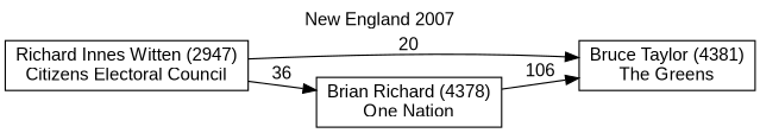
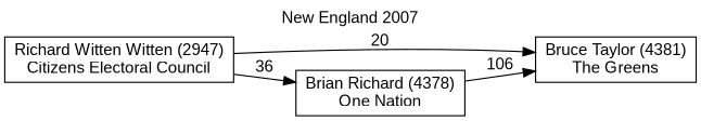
  digraph {
    fontname="Liberation Sans"
    label="New England 2007"
    labelloc=t
    mclimit=10
    rankdir=LR
    node [fontname="Liberation Sans" shape=box]
    edge [fontname="Liberation Sans"]
    n1 [label="Bruce Taylor (4381)\nThe Greens"]
    n2 [label="Brian Richard (4378)\nOne Nation"]
-   n3 [label="Richard Innes Witten (2947)\nCitizens Electoral Council"]
+   n3 [label="Richard Witten Witten (2947)\nCitizens Electoral Council"]
    n2 -> n1 [label=106]
    n3 -> n1 [label=20]
    n3 -> n2 [label=36]
  }
